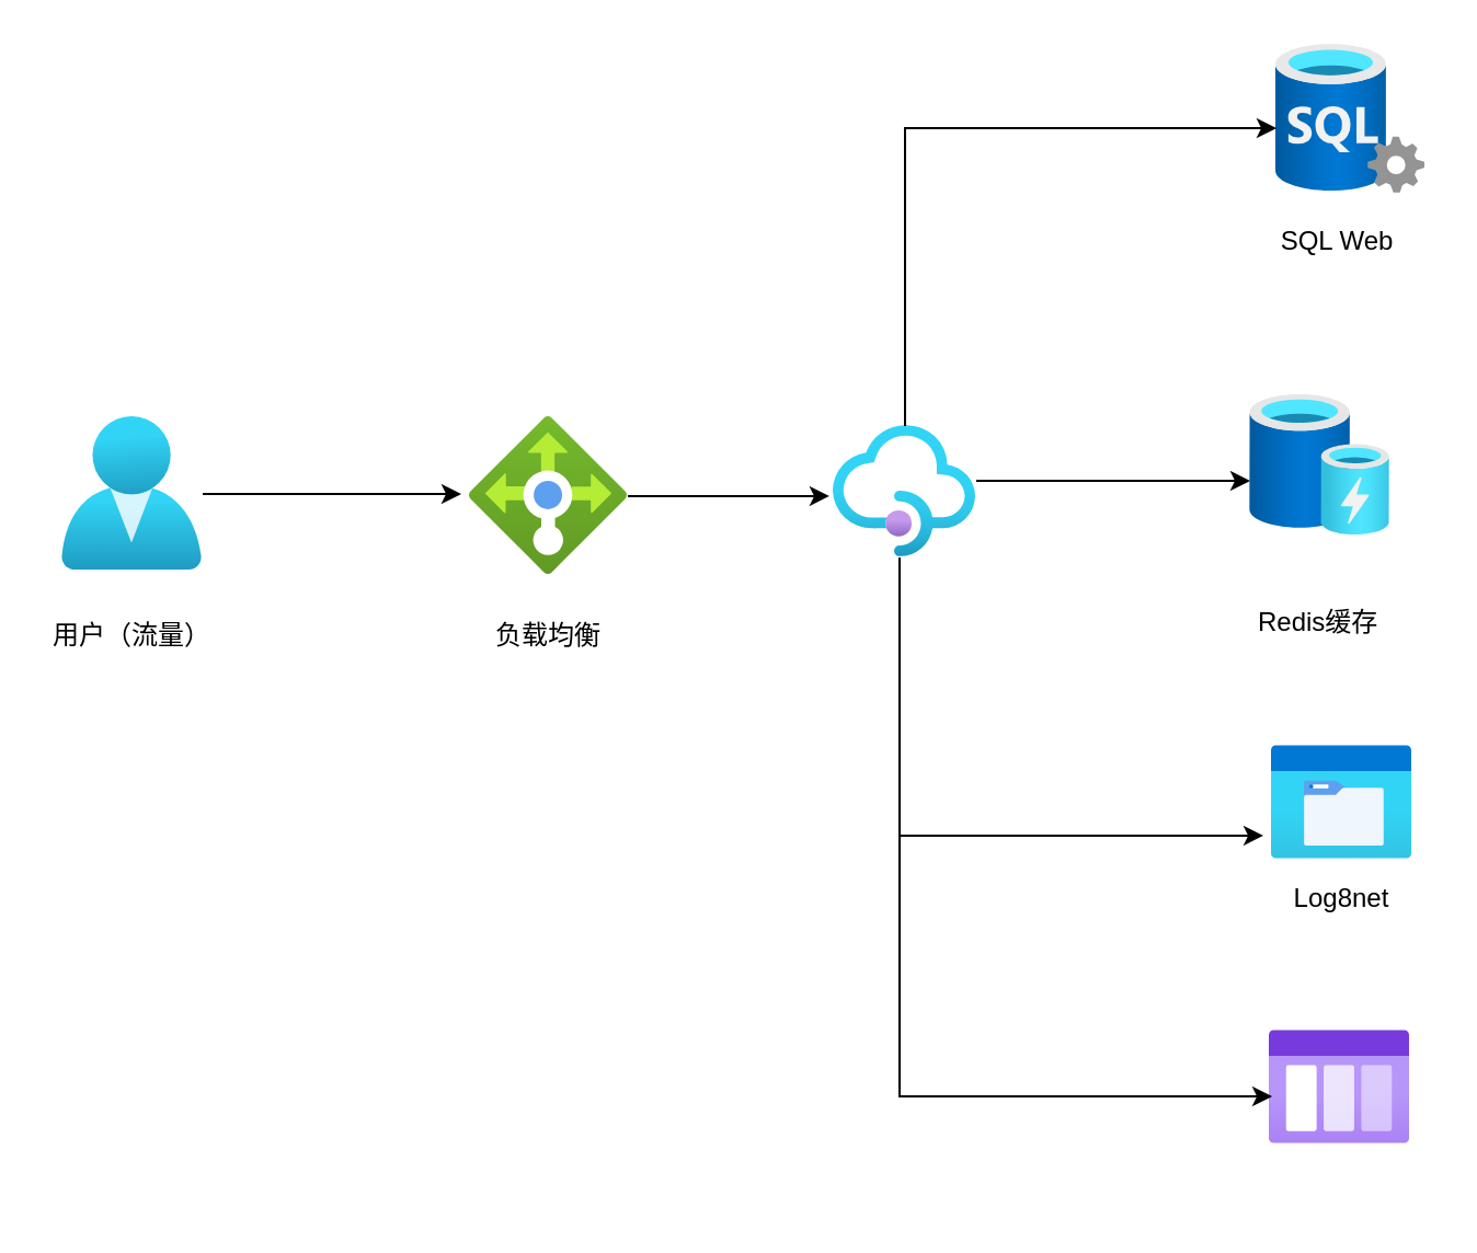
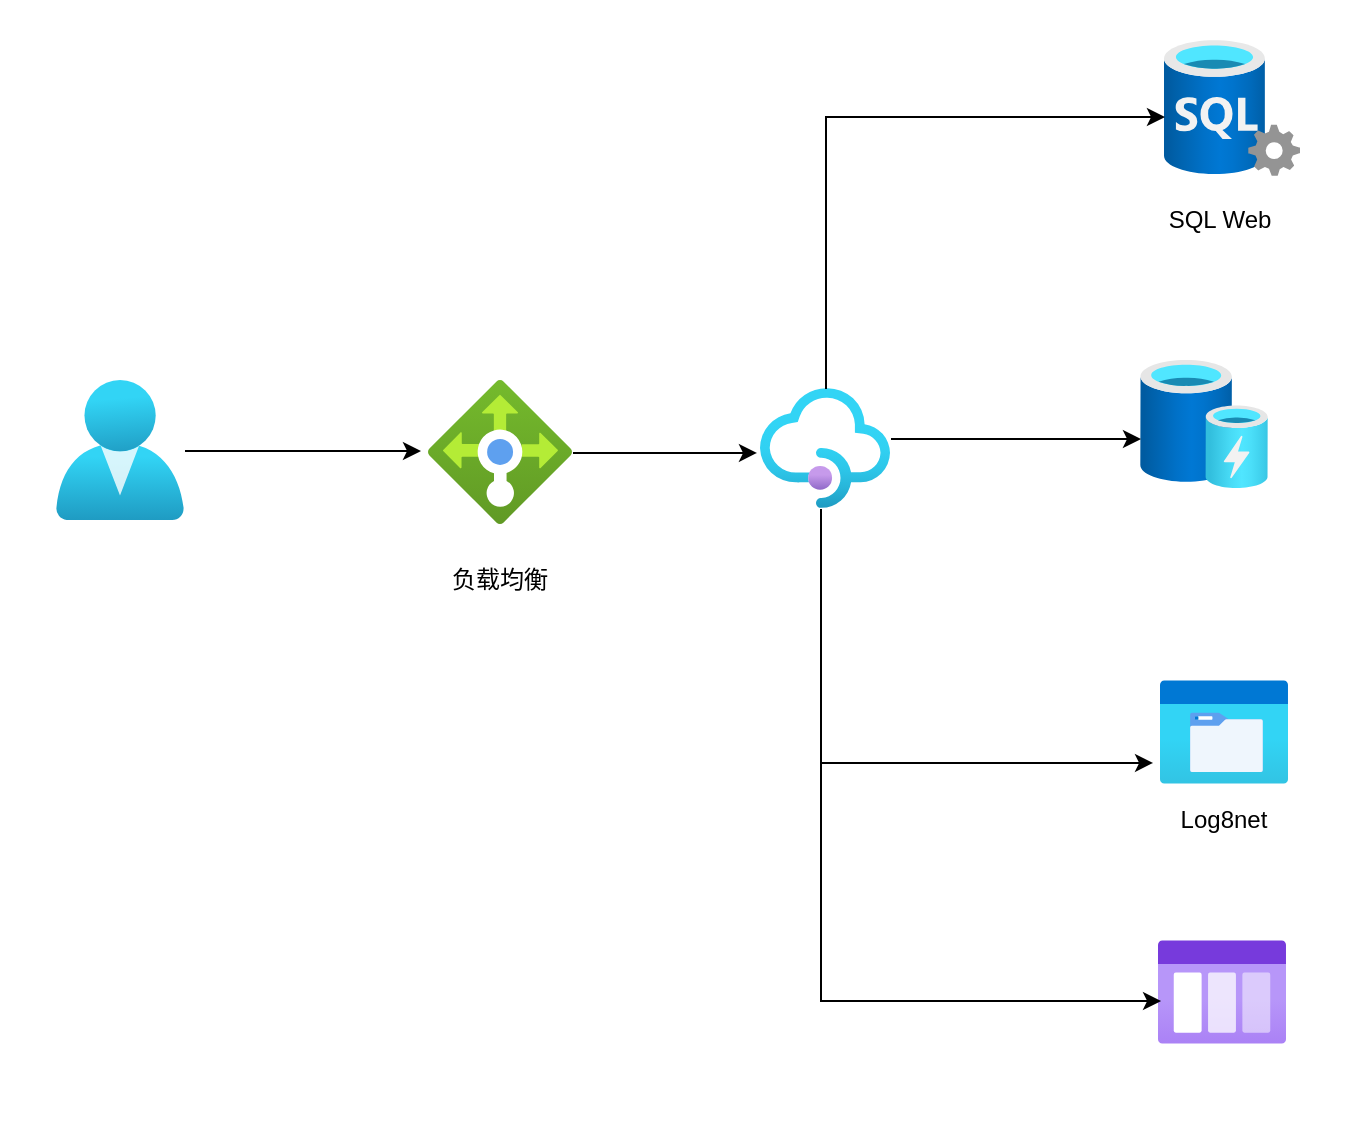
  <mxCell id="0" />
  <mxCell id="1" parent="0" />
  <mxCell id="2" value="" style="group" vertex="1" connectable="0" parent="1"><mxGeometry x="20" y="190" width="80" height="110" as="geometry" /></mxCell>
  <mxCell id="3" value="" style="edgeStyle=orthogonalEdgeStyle;rounded=0;orthogonalLoop=1;jettySize=auto;html=1;" edge="1" parent="2" source="4"><mxGeometry relative="1" as="geometry"><mxPoint x="190" y="35" as="targetPoint" /></mxGeometry></mxCell>
  <mxCell id="4" value="" style="aspect=fixed;html=1;points=[];align=center;image;fontSize=12;image=img/lib/azure2/identity/Users.svg;" vertex="1" parent="2"><mxGeometry x="8" width="64" height="70" as="geometry" /></mxCell>
- <mxCell id="5" value="用户（流量）" style="text;html=1;strokeColor=none;fillColor=none;align=center;verticalAlign=middle;whiteSpace=wrap;rounded=0;" vertex="1" parent="2"><mxGeometry y="90" width="80" height="20" as="geometry" /></mxCell>
  <mxCell id="6" value="" style="group" vertex="1" connectable="0" parent="1"><mxGeometry x="210" y="190" width="80" height="110" as="geometry" /></mxCell>
  <mxCell id="7" value="" style="aspect=fixed;html=1;points=[];align=center;image;fontSize=12;image=img/lib/azure2/networking/Load_Balancers.svg;" vertex="1" parent="6"><mxGeometry x="4" width="72" height="72" as="geometry" /></mxCell>
  <mxCell id="8" value="负载均衡" style="text;html=1;strokeColor=none;fillColor=none;align=center;verticalAlign=middle;whiteSpace=wrap;rounded=0;" vertex="1" parent="6"><mxGeometry y="90" width="80" height="20" as="geometry" /></mxCell>
  <mxCell id="9" value="" style="group" vertex="1" connectable="0" parent="1"><mxGeometry x="372.5" y="194" width="80" height="106" as="geometry" /></mxCell>
  <mxCell id="10" value="" style="aspect=fixed;html=1;points=[];align=center;image;fontSize=12;image=img/lib/azure2/app_services/API_Management_Services.svg;" vertex="1" parent="9"><mxGeometry x="7.5" width="65" height="60" as="geometry" /></mxCell>
  <mxCell id="11" value="" style="edgeStyle=elbowEdgeStyle;elbow=horizontal;endArrow=classic;html=1;rounded=0;entryX=-0.062;entryY=0.788;entryDx=0;entryDy=0;entryPerimeter=0;" edge="1" parent="9" target="19"><mxGeometry width="50" height="50" relative="1" as="geometry"><mxPoint x="37.5" y="60" as="sourcePoint" /><mxPoint x="192.5" y="189" as="targetPoint" /><Array as="points"><mxPoint x="37.5" y="200" /><mxPoint x="37.5" y="200" /></Array></mxGeometry></mxCell>
  <mxCell id="12" value="" style="group" vertex="1" connectable="0" parent="1"><mxGeometry x="570" y="20" width="80" height="100" as="geometry" /></mxCell>
  <mxCell id="13" value="" style="aspect=fixed;html=1;points=[];align=center;image;fontSize=12;image=img/lib/azure2/databases/SQL_Server.svg;" vertex="1" parent="12"><mxGeometry x="12" width="68" height="68" as="geometry" /></mxCell>
  <mxCell id="14" value="SQL Web" style="text;html=1;strokeColor=none;fillColor=none;align=center;verticalAlign=middle;whiteSpace=wrap;rounded=0;" vertex="1" parent="12"><mxGeometry y="80" width="80" height="20" as="geometry" /></mxCell>
  <mxCell id="15" value="" style="group" vertex="1" connectable="0" parent="1"><mxGeometry x="570" y="180" width="82" height="120" as="geometry" /></mxCell>
  <mxCell id="16" value="" style="aspect=fixed;html=1;points=[];align=center;image;fontSize=12;image=img/lib/azure2/general/Cache.svg;" vertex="1" parent="15"><mxGeometry width="64" height="64" as="geometry" /></mxCell>
- <mxCell id="17" value="&lt;div style=&quot;text-align: center&quot;&gt;&lt;span&gt;&lt;font face=&quot;helvetica&quot;&gt;Redis缓存&lt;/font&gt;&lt;/span&gt;&lt;/div&gt;" style="text;whiteSpace=wrap;html=1;" vertex="1" parent="15"><mxGeometry x="2.278" y="90" width="79.722" height="30" as="geometry" /></mxCell>
  <mxCell id="18" value="" style="group" vertex="1" connectable="0" parent="1"><mxGeometry x="580" y="340" width="64" height="80" as="geometry" /></mxCell>
  <mxCell id="19" value="" style="aspect=fixed;html=1;points=[];align=center;image;fontSize=12;image=img/lib/azure2/general/Storage_Azure_Files.svg;" vertex="1" parent="18"><mxGeometry width="64" height="52" as="geometry" /></mxCell>
  <mxCell id="20" value="Log8net" style="text;html=1;strokeColor=none;fillColor=none;align=center;verticalAlign=middle;whiteSpace=wrap;rounded=0;" vertex="1" parent="18"><mxGeometry x="6" y="60" width="52" height="20" as="geometry" /></mxCell>
  <mxCell id="21" value="" style="group" vertex="1" connectable="0" parent="1"><mxGeometry x="579" y="470" width="64" height="80" as="geometry" /></mxCell>
  <mxCell id="22" value="" style="aspect=fixed;html=1;points=[];align=center;image;fontSize=12;image=img/lib/azure2/general/Storage_Queue.svg;" vertex="1" parent="21"><mxGeometry width="64" height="52" as="geometry" /></mxCell>
  <mxCell id="23" value="" style="edgeStyle=orthogonalEdgeStyle;rounded=0;orthogonalLoop=1;jettySize=auto;html=1;entryX=-0.031;entryY=0.533;entryDx=0;entryDy=0;entryPerimeter=0;" edge="1" parent="1" source="7" target="10"><mxGeometry relative="1" as="geometry"><mxPoint x="366" y="226" as="targetPoint" /></mxGeometry></mxCell>
  <mxCell id="24" style="edgeStyle=orthogonalEdgeStyle;rounded=0;orthogonalLoop=1;jettySize=auto;html=1;entryX=0;entryY=0.559;entryDx=0;entryDy=0;entryPerimeter=0;" edge="1" parent="1" source="10" target="13"><mxGeometry relative="1" as="geometry"><mxPoint x="580" y="90" as="targetPoint" /><Array as="points"><mxPoint x="413" y="58" /></Array></mxGeometry></mxCell>
  <mxCell id="25" value="" style="edgeStyle=orthogonalEdgeStyle;rounded=0;orthogonalLoop=1;jettySize=auto;html=1;entryX=0;entryY=0.688;entryDx=0;entryDy=0;entryPerimeter=0;" edge="1" parent="1"><mxGeometry relative="1" as="geometry"><mxPoint x="570" y="219.032" as="targetPoint" /><mxPoint x="445" y="219.032" as="sourcePoint" /></mxGeometry></mxCell>
  <mxCell id="26" value="" style="edgeStyle=elbowEdgeStyle;elbow=horizontal;endArrow=classic;html=1;rounded=0;entryX=0.016;entryY=0.577;entryDx=0;entryDy=0;entryPerimeter=0;" edge="1" parent="1" target="22"><mxGeometry width="50" height="50" relative="1" as="geometry"><mxPoint x="410" y="260" as="sourcePoint" /><mxPoint x="440" y="460" as="targetPoint" /><Array as="points"><mxPoint x="410" y="500" /></Array></mxGeometry></mxCell>
